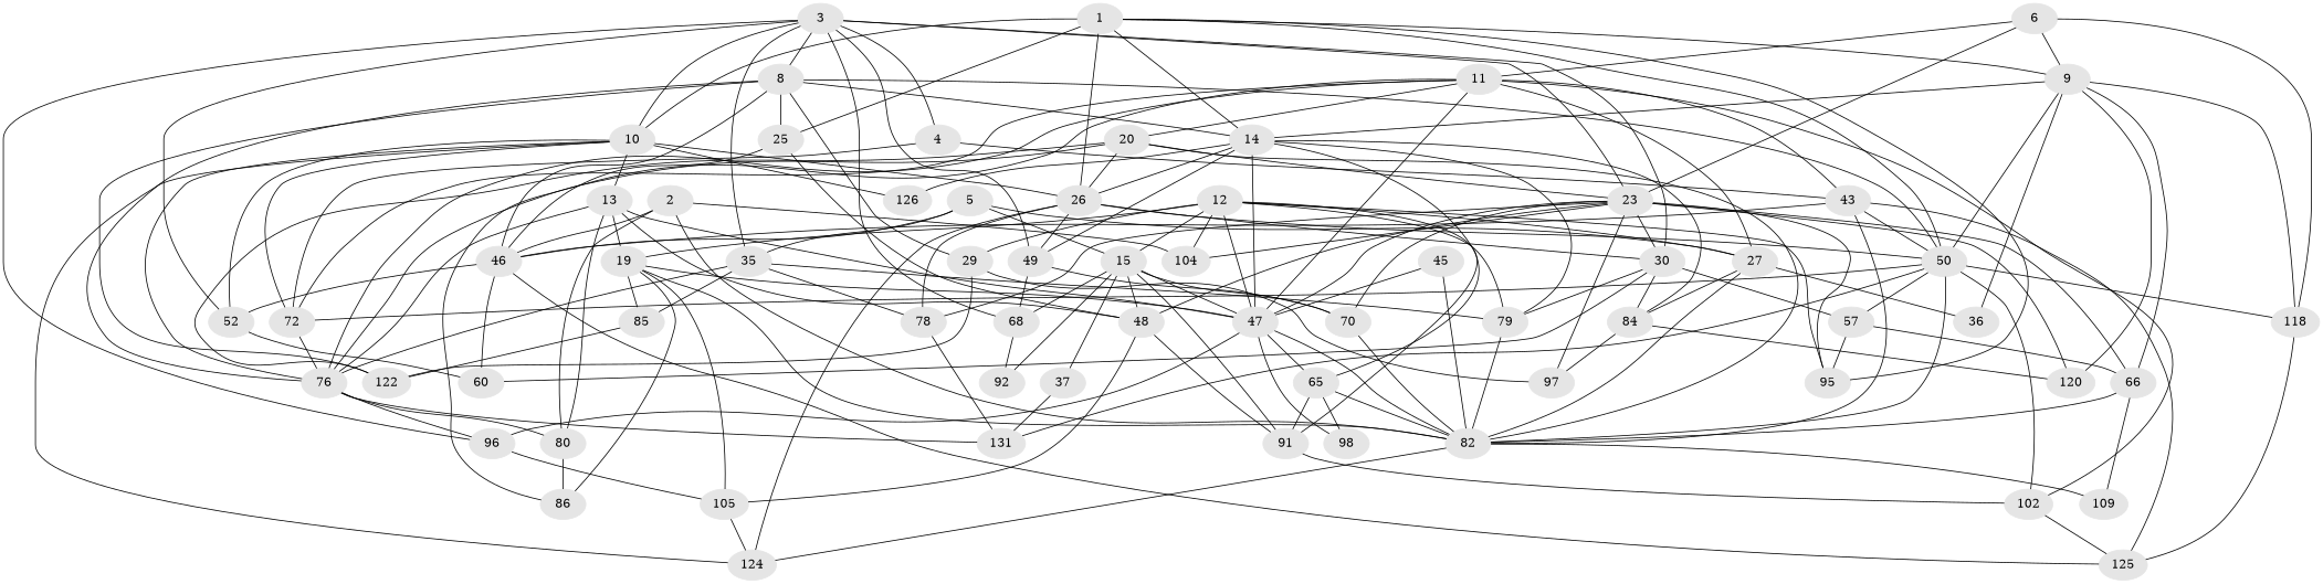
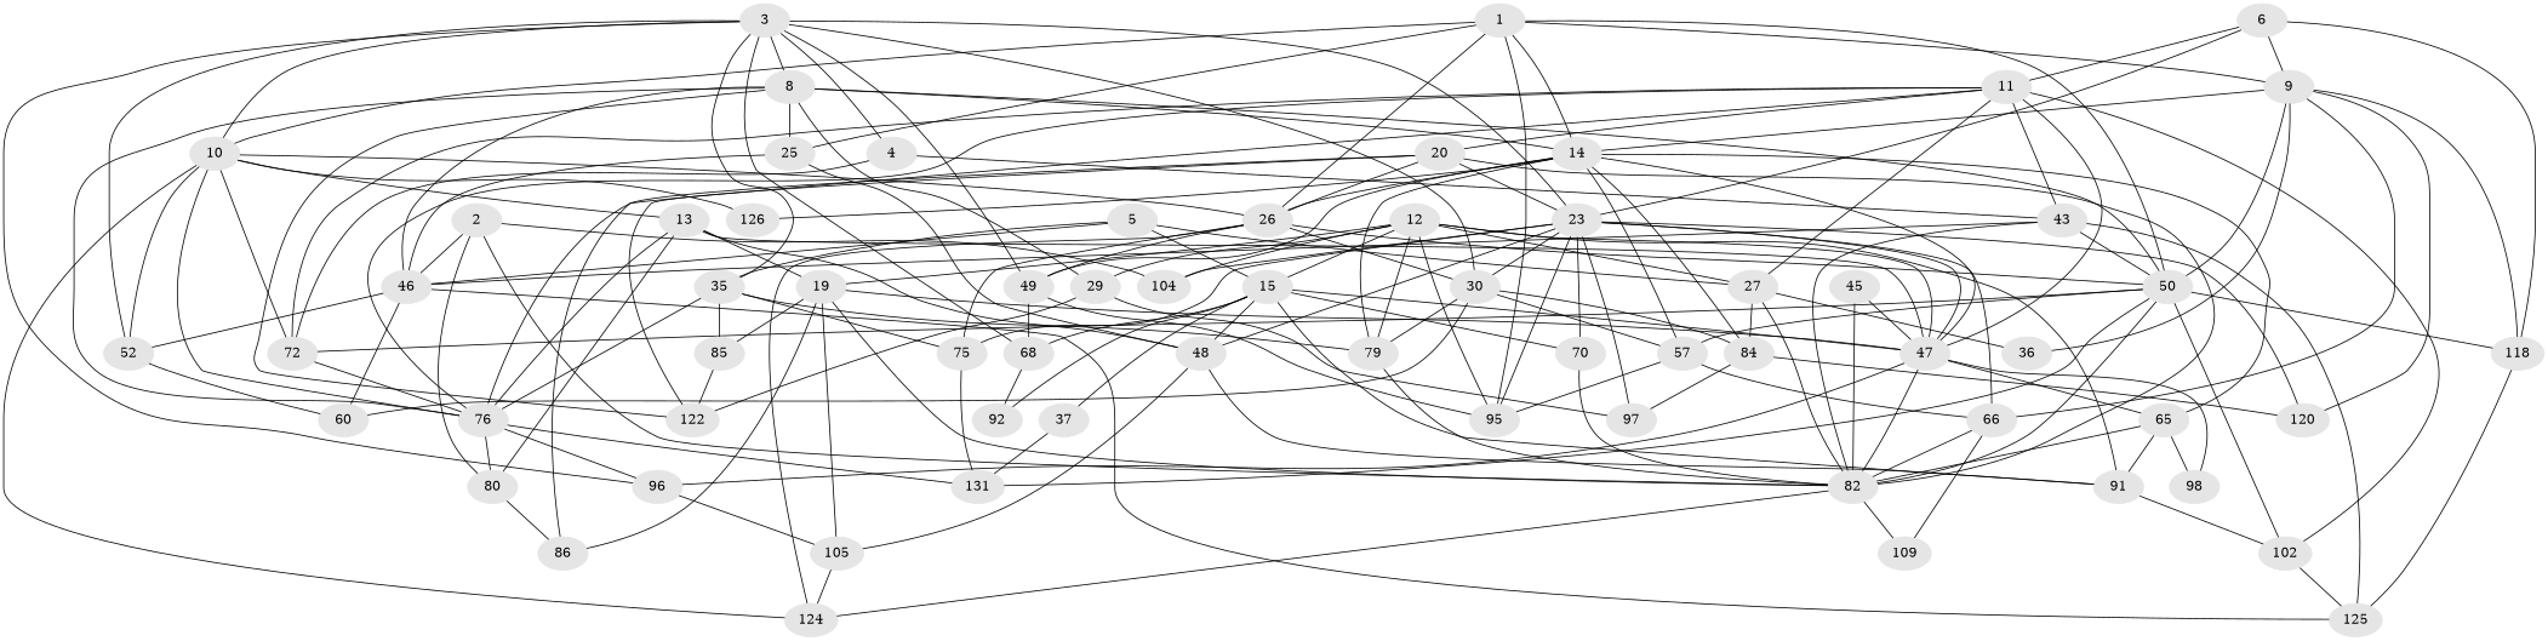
  graph {
    node [color=gray90 style=filled]
    1 [super="+34"]
    9 [super="+51+55"]
    10 [super="+17"]
    14 [super="+75+16+127"]
    25
    26 [super="+94"]
    50 [super="+56"]
    95
    118
    36
    66
    120
    52
    72 [super="+101"]
    76 [super="+114"]
    13 [super="+38"]
    124
    126
    49 [super="+77"]
    47 [super="+93+73"]
    79 [super="+88"]
    57 [super="+81"]
    65 [super="+128"]
    84 [super="+130"]
    46 [super="+91"]
    48 [super="+67"]
    30 [super="+59"]
-   78
+   78 [label=75]
    82 [super="+129+107+106"]
    102
    131
    60
    125
    2
    80
    104
    86
    109
    3 [super="+22"]
    4 [super="+7"]
    8 [super="+18"]
    23 [super="+31+24"]
    35 [super="+64+40"]
    68
    96 [super="+110"]
    43 [super="+71"]
    29
    122
    70
    97
    85
    92
    105
    15 [super="+28"]
    n55 [label=91 super="+99"]
    n56 [label=37]
    5
    27 [super="+32"]
    6 [super="+33"]
    11 [super="+54+41+133"]
    20 [super="+62"]
    19 [super="+111"]
    98
    12 [super="+21+44"]
    45
    1 -- 9
    1 -- 10 [weight=2]
    1 -- 14
    1 -- 25
    1 -- 26
    1 -- 50
    1 -- 95
    9 -- 14
    9 -- 50
    9 -- 118
    9 -- 36
    9 -- 66
    9 -- 120
    10 -- 26
    10 -- 52
    10 -- 72
    10 -- 76
    10 -- 13
    10 -- 124
    10 -- 126
    14 -- 26
    14 -- 126
    14 -- 49
    14 -- 47
    14 -- 79 [weight=2]
+   14 -- 57
    14 -- 65
    14 -- 84
    25 -- 46
    25 -- 48
    26 -- 50
    26 -- 124
    26 -- 49
    26 -- 30
    26 -- 78
    50 -- 118
    50 -- 72
    50 -- 57
    50 -- 82
    50 -- 102
    50 -- 131
    118 -- 125
    66 -- 82
    66 -- 109
    52 -- 60
    72 -- 76
    76 -- 131
    76 -- 80
    76 -- 96
    13 -- 76
    13 -- 47
    13 -- 48
    13 -- 80
    13 -- 19
-   49 -- 70
+   49 -- 95
    49 -- 68
    47 -- 65
    47 -- 82
    47 -- 96
    47 -- 98
    79 -- 82
    57 -- 95
    57 -- 66
    65 -- 82
    65 -- n55 [weight=2]
    65 -- 98
    84 -- 120
    84 -- 97
    46 -- 52
    46 -- 60 [weight=2]
    46 -- 125
    48 -- 105
    48 -- n55
    30 -- 79
    30 -- 57
    30 -- 84
    30 -- 60
    78 -- 131
    82 -- 124
    82 -- 109
    102 -- 125
    2 -- 46
    2 -- 82
    2 -- 80
    2 -- 104
    80 -- 86
    3 -- 10
    3 -- 52
    3 -- 49
    3 -- 30
    3 -- 4
    3 -- 8
    3 -- 23
    3 -- 35
    3 -- 68
    3 -- 96
    4 -- 72
    4 -- 43
    8 -- 14
    8 -- 25
    8 -- 50
    8 -- 76
    8 -- 46
    8 -- 29
    8 -- 122
    23 -- 95
    23 -- 66
    23 -- 120
    23 -- 47
    23 -- 48
    23 -- 30
    23 -- 78
    23 -- 104
    23 -- 70
    23 -- 97
    35 -- 76
    35 -- 79
    35 -- 78
    35 -- 85
    68 -- 92
    96 -- 105
    43 -- 50
    43 -- 46 [weight=2]
    43 -- 82
    43 -- 125
    29 -- 122
    29 -- 97
    70 -- 82
    85 -- 122
    105 -- 124
    15 -- 47 [weight=2]
    15 -- 48
    15 -- 68
    15 -- 70
    15 -- 92
    15 -- n55
    15 -- n56
    n55 -- 102
    n56 -- 131
    5 -- 46
    5 -- 35
    5 -- 15
    5 -- 27
    27 -- 36
    27 -- 84
    27 -- 82
    6 -- 9
    6 -- 118
    6 -- 23
    6 -- 11
    11 -- 72
    11 -- 76
    11 -- 47
    11 -- 102
    11 -- 86
    11 -- 43 [weight=2]
    11 -- 27
    11 -- 20
    20 -- 26 [weight=2]
    20 -- 76
    20 -- 82
    20 -- 23
    20 -- 122
    19 -- 47
    19 -- 82
    19 -- 86
    19 -- 85
    19 -- 105
    12 -- 95
    12 -- 47 [weight=4]
    12 -- 79
    12 -- 104
    12 -- 29
    12 -- 15
    12 -- n55
    12 -- 27 [weight=2]
    12 -- 19
    45 -- 47
    45 -- 82
  }
